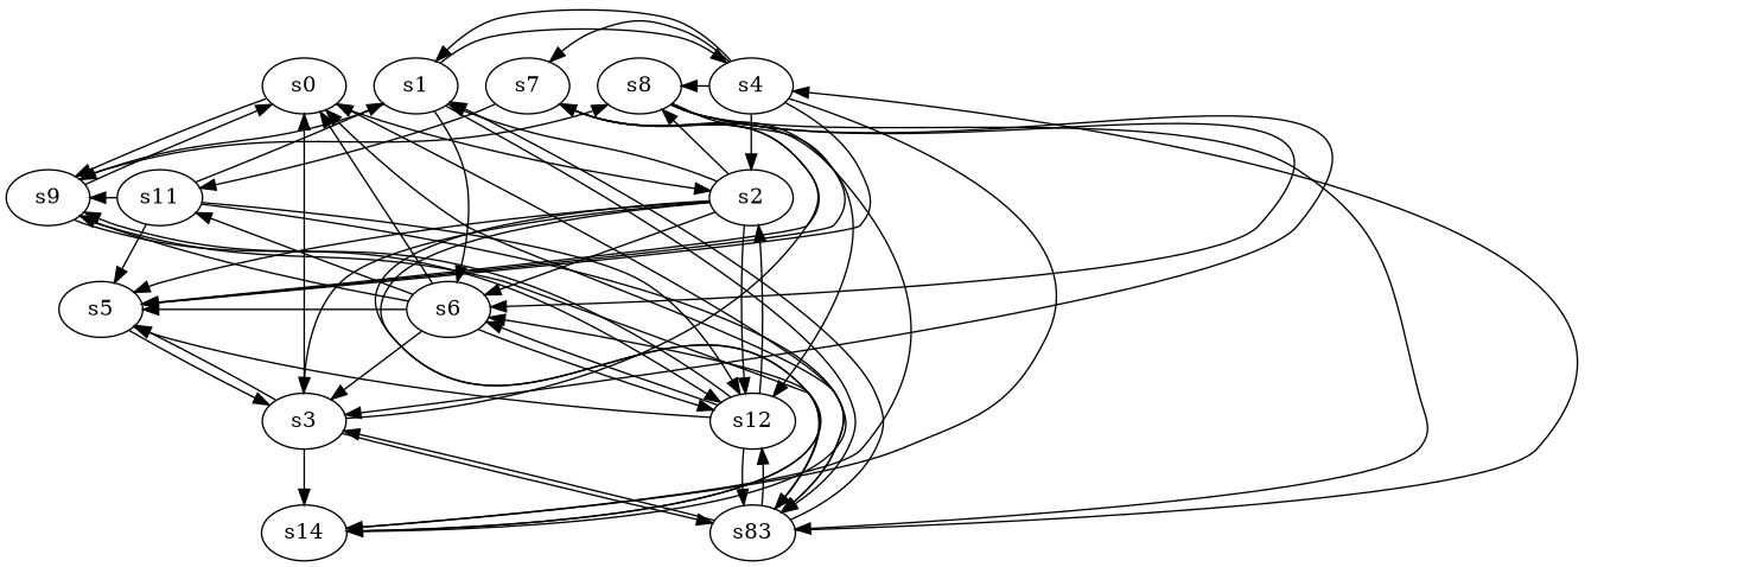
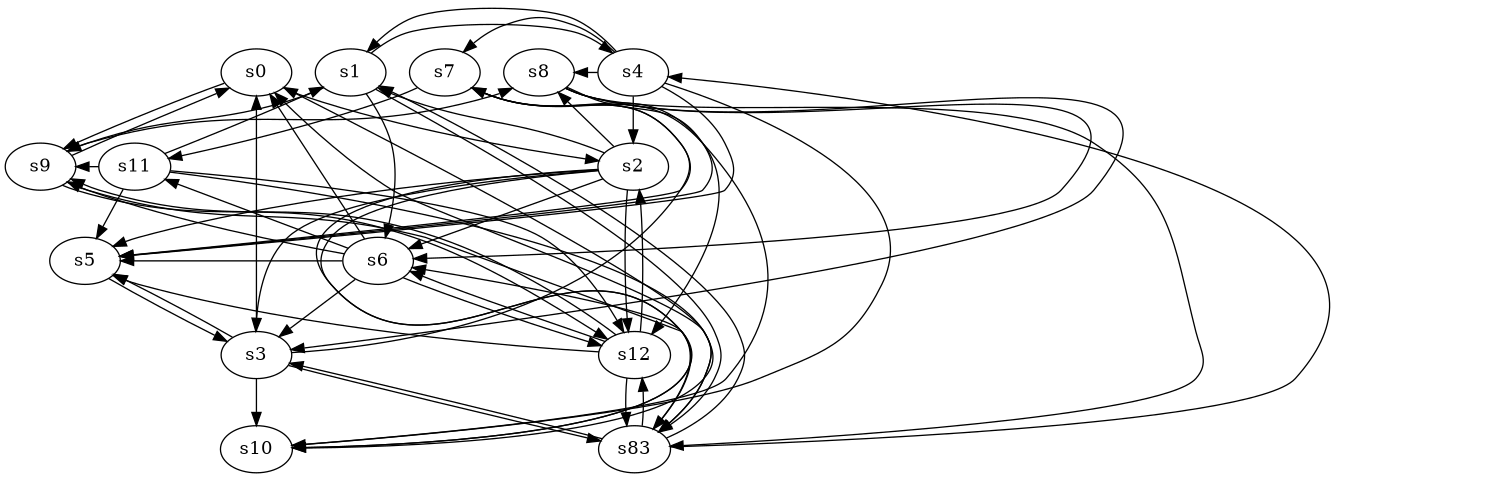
  digraph {
    fontname="DejaVu Serif"
    node [fontname="DejaVu Serif" player=0]
    edge [fontname="DejaVu Serif"]
    s0
    s2
    s9
    s1 [player=1]
    s6
    n6 [label=s83]
    s3 [player=1]
    s5
    s8 [player=1]
-   s10 [player=1 label=s14]
+   s10 [player=1]
    s12 [player=1]
    s4 [player=1]
    s7
    s11
    s0 -> s2
    s0 -> s9
    s2 -> s1 [constraint="time == 5 || time == 6 || time == 9 || time == 13"]
    s2 -> s6
    s2 -> n6 [constraint="time % 4 == 2"]
    s2 -> s3 [constraint="time % 8 == 5"]
    s2 -> s5 [constraint="!(time % 2 == 1)"]
    s2 -> s8 [constraint="time % 5 == 1 || time % 4 == 3"]
    s2 -> s10 [constraint="time == 7 || time == 15"]
    s2 -> s12
    s9 -> s0 [constraint="time % 5 == 4"]
    s9 -> s8 [constraint="time % 7 == 1"]
    s9 -> s10 [constraint="time % 4 == 1 && time % 3 == 2"]
    s9 -> s12 [constraint="time % 6 == 0"]
    s1 -> s9 [constraint="time % 6 == 3"]
    s1 -> s6 [constraint="time % 3 == 0 || time % 5 == 0"]
    s1 -> n6 [constraint="time % 2 == 0 && time % 3 == 2"]
    s1 -> s4 [constraint="!(time % 2 == 0)"]
    s6 -> s0
    s6 -> s9 [constraint="time % 5 == 0 || time % 4 == 0"]
    s6 -> s3
    s6 -> s5 [constraint="time % 2 == 1 && time % 5 == 2"]
    s6 -> s12
    s6 -> s11 [constraint="time == 8"]
    n6 -> s0 [constraint="!(time % 3 == 0)"]
    n6 -> s1 [constraint="time % 2 == 1 && time % 3 == 0"]
    n6 -> s6 [constraint="!(time % 3 == 0)"]
    n6 -> s3 [constraint="time == 1 || time == 4 || time == 7 || time == 17"]
    n6 -> s12 [constraint="!(time % 4 == 2)"]
    n6 -> s4 [constraint="time == 1 || time == 3 || time == 9"]
    s3 -> s0
    s3 -> n6 [constraint="!(time % 6 == 1)"]
    s3 -> s5 [constraint="!(time % 5 == 3)"]
    s3 -> s10
    s3 -> s7 [constraint="!(time % 3 == 2)"]
    s5 -> s3
    s8 -> s6 [constraint="time == 3 || time == 4"]
    s8 -> n6 [constraint="time % 4 == 3 || time % 5 == 4"]
    s8 -> s3 [constraint="!(time % 5 == 4)"]
    s8 -> s5 [constraint="time % 3 == 0 || time % 2 == 0"]
    s10 -> s0 [constraint="time == 4 || time == 24"]
    s10 -> s7 [constraint="time % 8 == 1"]
    s12 -> s2
    s12 -> s9 [constraint="time == 3 || time == 4 || time == 9 || time == 12"]
    s12 -> s6 [constraint="time == 2 || time == 4 || time == 5 || time == 9 || time == 14"]
    s12 -> n6
    s12 -> s5 [constraint="time % 4 == 2 && time % 3 == 1"]
    s4 -> s2
    s4 -> s1 [constraint="!(time % 4 == 0)"]
    s4 -> s5 [constraint="time % 5 == 3"]
    s4 -> s8 [constraint="!(time % 5 == 4)"]
    s4 -> s10 [constraint="time % 3 == 0"]
    s4 -> s7 [constraint="time % 8 == 6"]
    s7 -> s5 [constraint="time % 8 == 3"]
    s7 -> s12 [constraint="time % 3 == 2"]
    s7 -> s11 [constraint="time % 3 == 1 || time % 4 == 3"]
    s11 -> s9 [constraint="time % 5 == 2"]
    s11 -> s1 [constraint="time % 3 == 2 || time % 5 == 1"]
    s11 -> n6 [constraint="time % 2 == 1 && time % 4 == 0"]
    s11 -> s5
    s11 -> s12 [constraint="time % 4 == 2 && time % 4 == 1"]
  }
